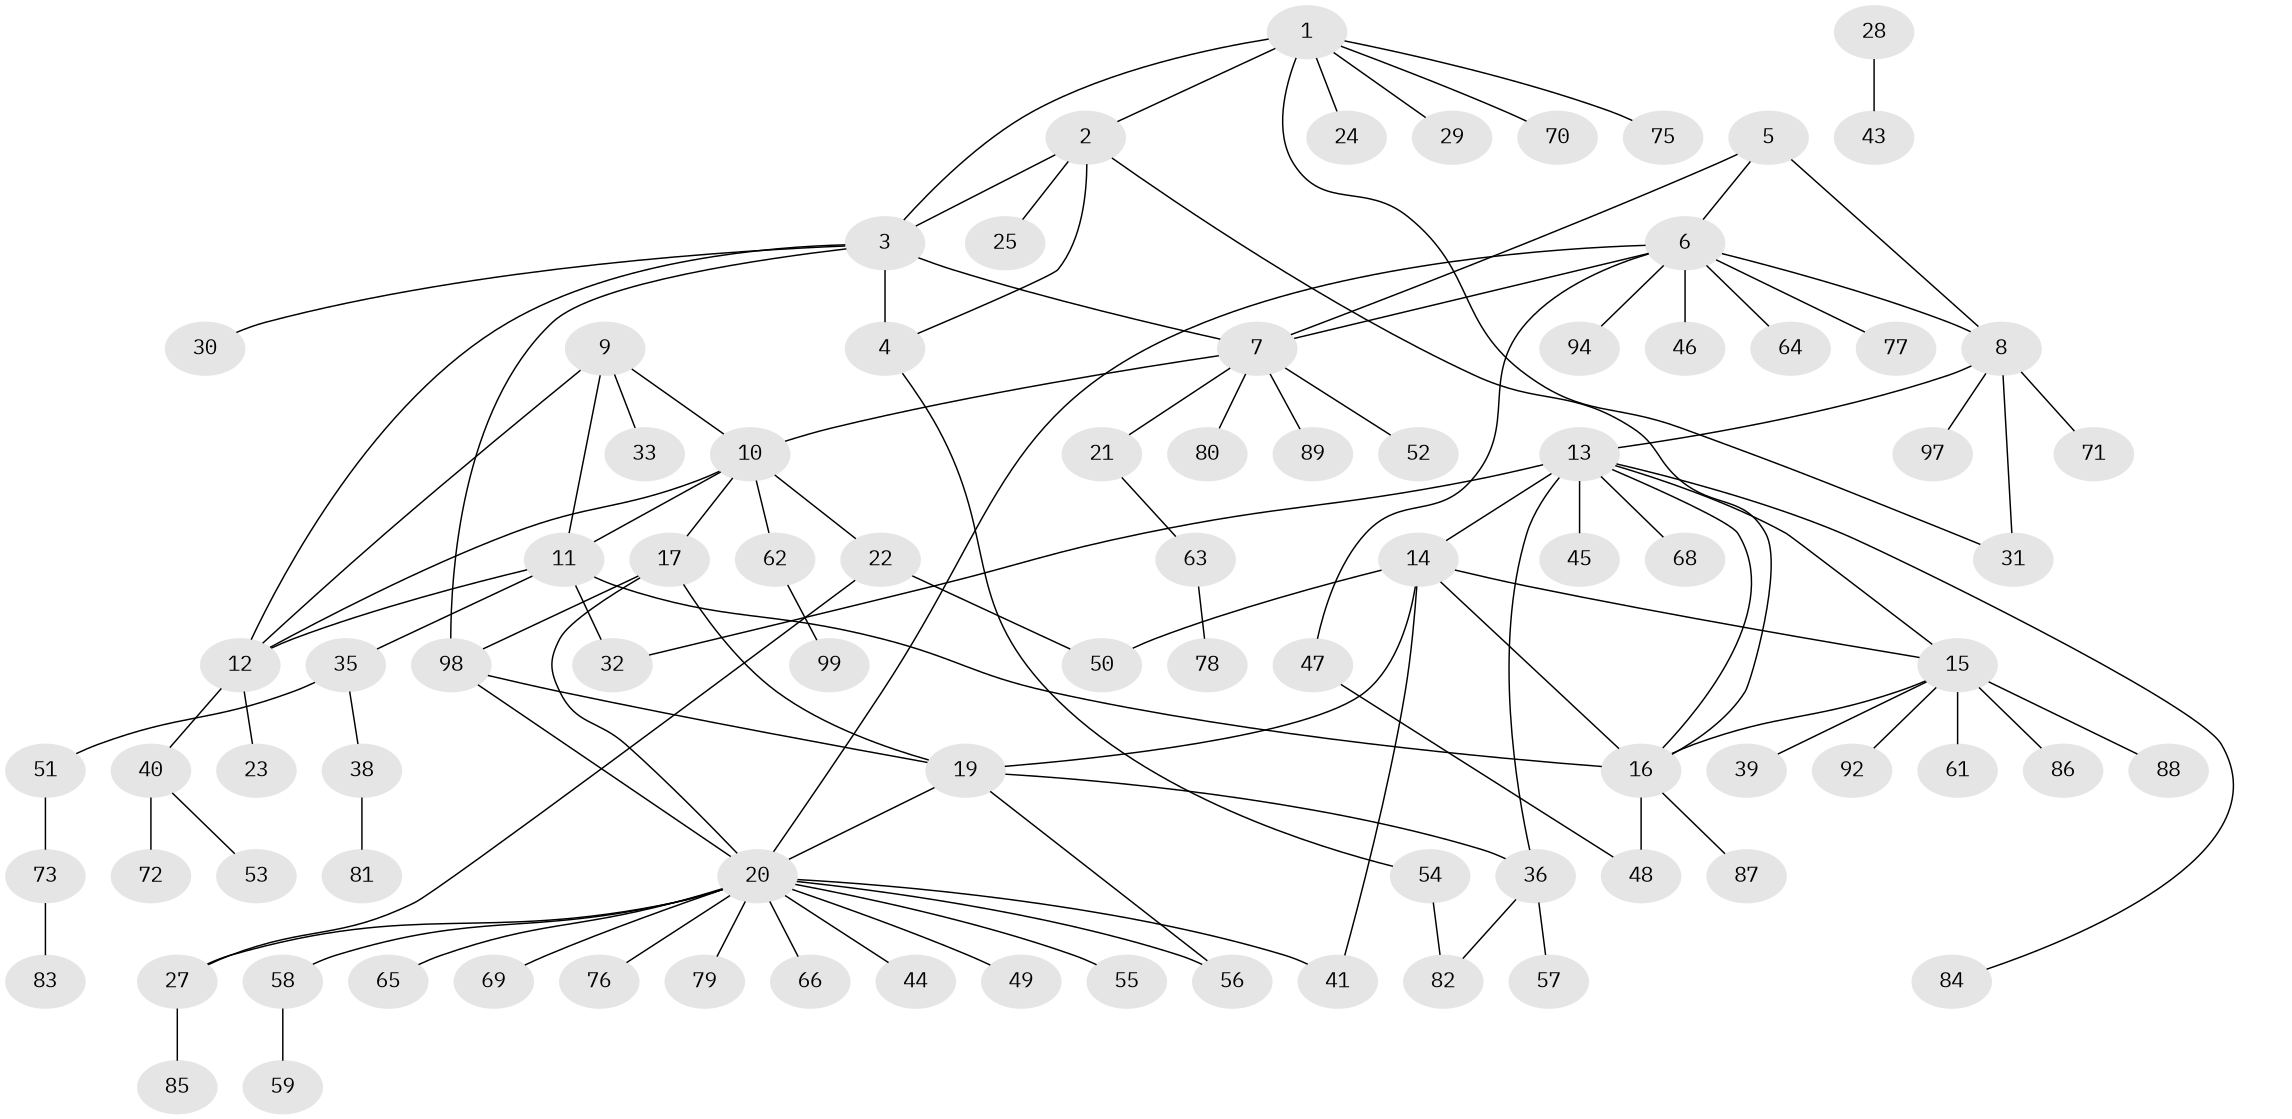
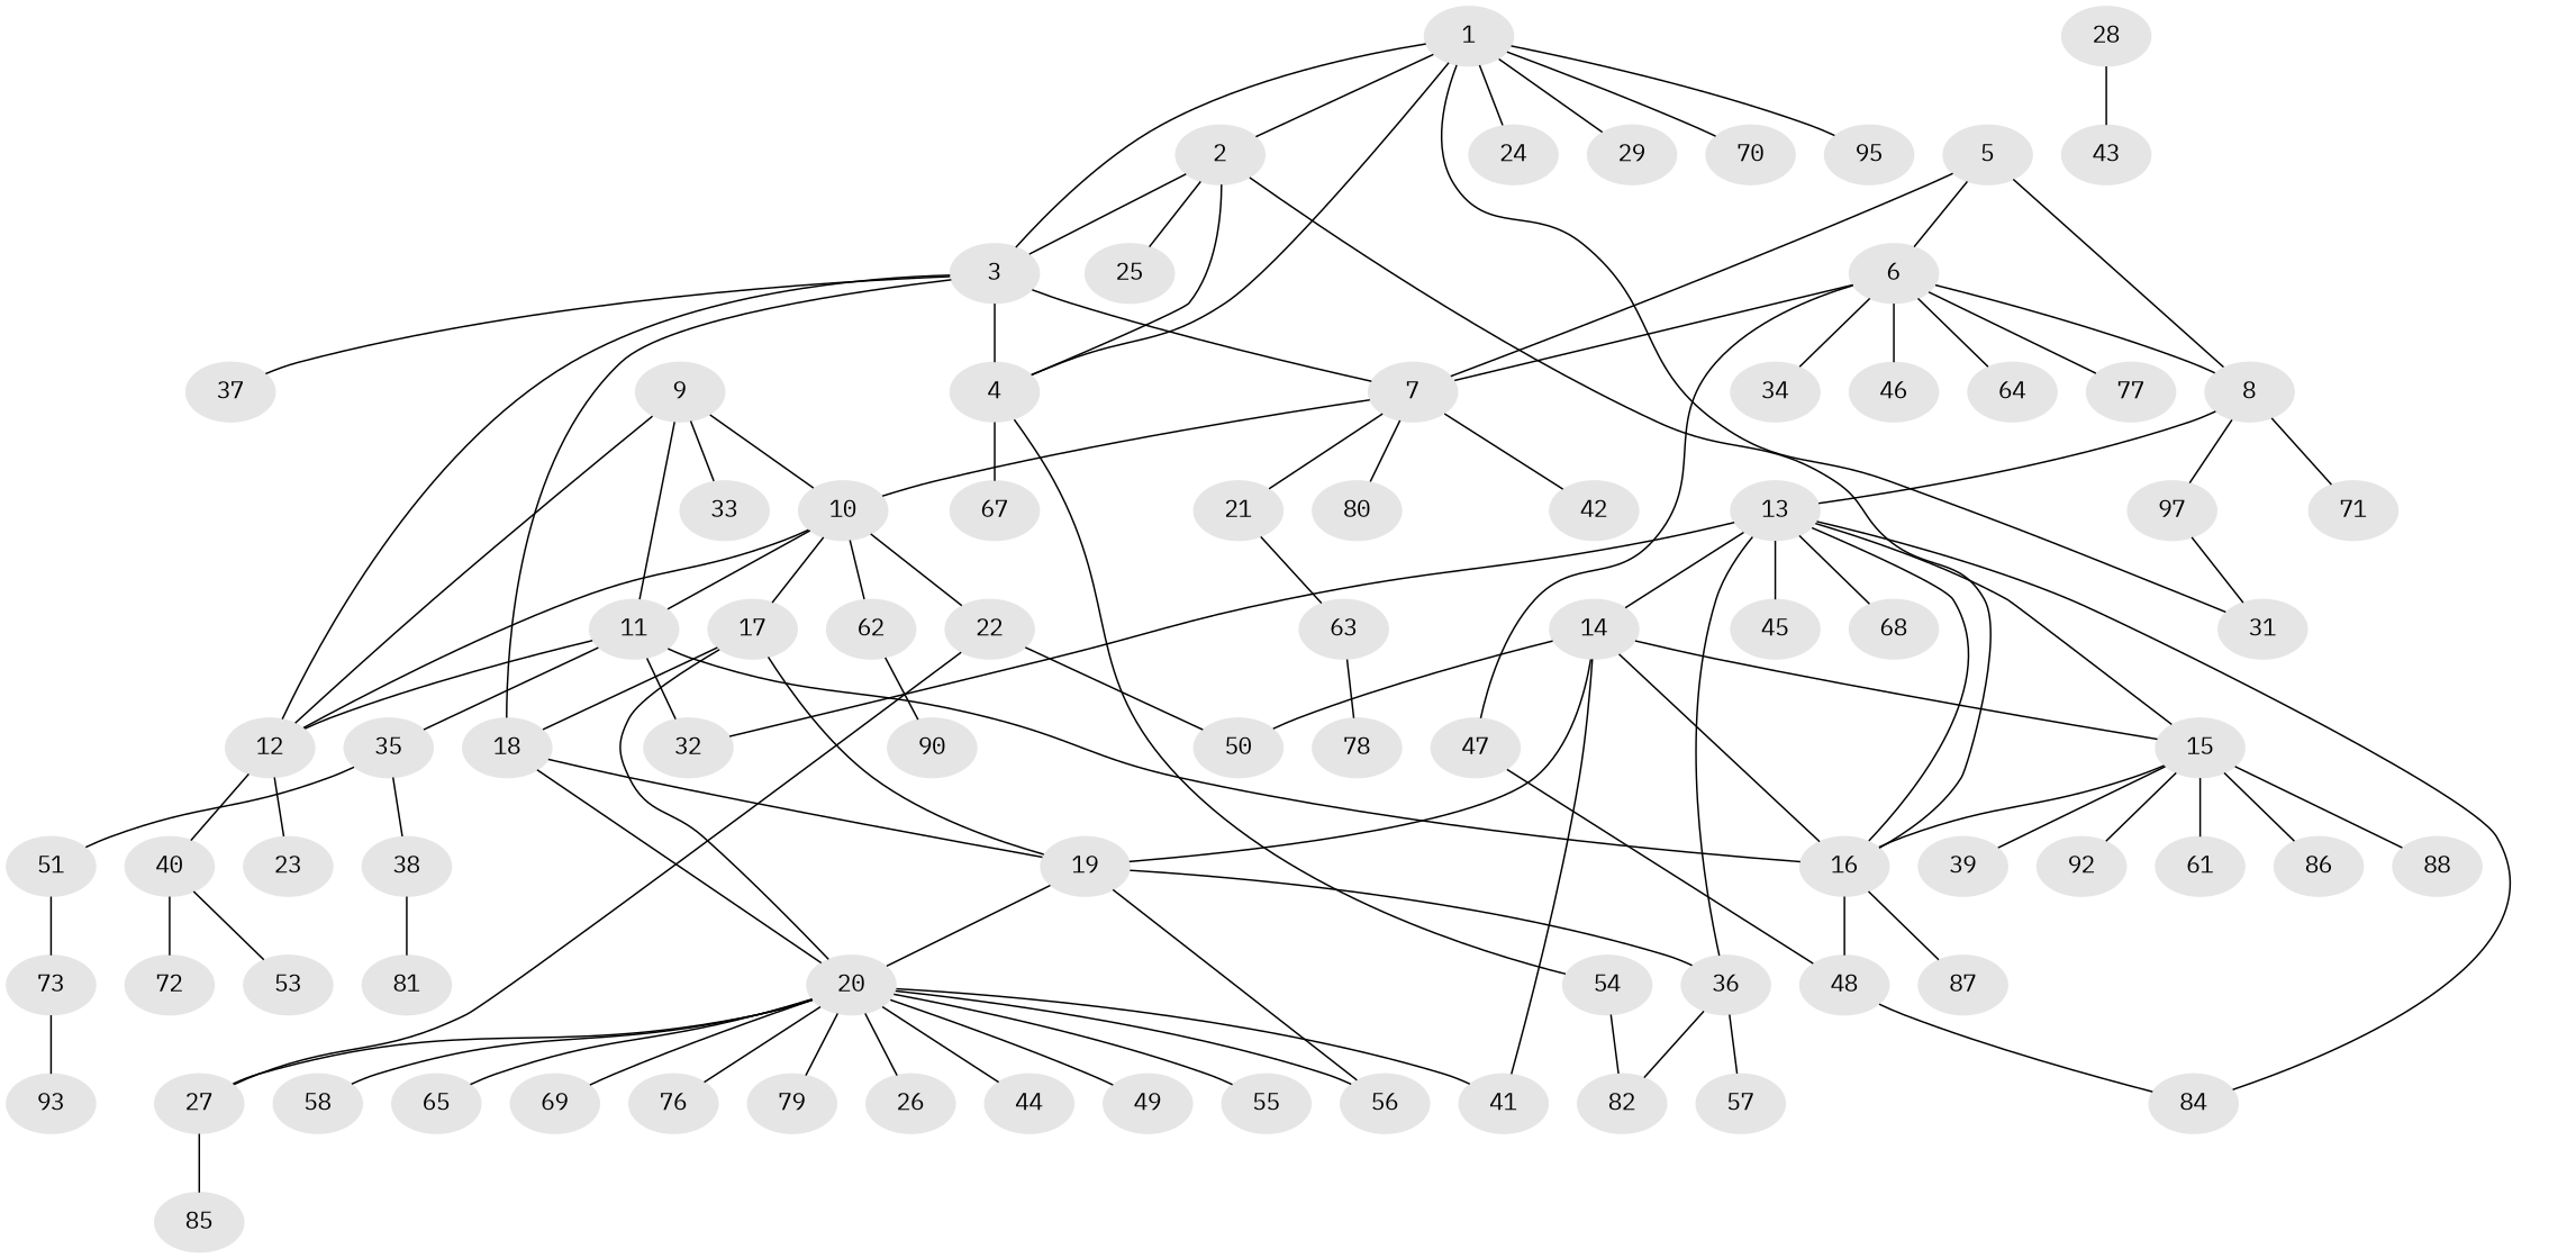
  graph {
    fontname="IBM Plex Mono"
    node [color=gray90 fontname="IBM Plex Mono" style=filled]
    edge [fontname="IBM Plex Mono"]
    1
    2
    3
    4
    24
    29
    31
    70
-   75
+   75 [label=95]
    16
    25
    7
    12
-   18 [label=98]
-   30
+   18
+   30 [label=37]
    54
+   67
    48
    87
    10
    21
-   52
+   52 [label=42]
    80
-   89
    23
    40
    20
    19
    82
    5
    6
    8
-   34 [label=94]
+   34
    46
    47
    64
    77
    13
    n39 [label=97]
    71
    41
    56
-   26 [label=66]
+   26
    27
    44
    49
    55
    58
    65
    69
    76
    79
    11
    17
    22
    62
    63
    32
    14
    15
    36
    45
    68
    84
    9
    33
    35
    50
-   90 [label=99]
+   90
    38
    51
    53
    72
    39
    n75 [label=92]
    61
    86
    88
    57
    85
    28
    43
-   59
    78
    81
    73
-   83
+   83 [label=93]
    1 -- 2
    1 -- 3
+   1 -- 4
    1 -- 24
    1 -- 29
    1 -- 31
    1 -- 70
    1 -- 75
    2 -- 3
    2 -- 4
    2 -- 16
    2 -- 25
    3 -- 4
    3 -- 7
    3 -- 12
    3 -- 18
    3 -- 30
    4 -- 54
+   4 -- 67
    16 -- 48
    16 -- 87
    7 -- 10
    7 -- 21
    7 -- 52
    7 -- 80
-   7 -- 89
    12 -- 23
    12 -- 40
    18 -- 20
    18 -- 19
    54 -- 82
+   48 -- 84
    10 -- 12
    10 -- 11
    10 -- 17
    10 -- 22
    10 -- 62
    21 -- 63
    40 -- 53
    40 -- 72
    20 -- 41
    20 -- 56
    20 -- 26
    20 -- 27
    20 -- 44
    20 -- 49
    20 -- 55
    20 -- 58
    20 -- 65
    20 -- 69
    20 -- 76
    20 -- 79
    19 -- 20
    19 -- 56
    19 -- 36
    5 -- 7
    5 -- 6
    5 -- 8
    6 -- 7
-   6 -- 20
    6 -- 8
    6 -- 34
    6 -- 46
    6 -- 47
    6 -- 64
    6 -- 77
-   8 -- 31
+   n39 -- 31
    8 -- 13
    8 -- n39
    8 -- 71
    47 -- 48
    13 -- 16
    13 -- 32
    13 -- 14
    13 -- 15
    13 -- 36
    13 -- 45
    13 -- 68
    13 -- 84
    27 -- 85
-   58 -- 59
    11 -- 16
    11 -- 12
    11 -- 32
    11 -- 35
    17 -- 18
    17 -- 20
    17 -- 19
    22 -- 27
    22 -- 50
    62 -- 90
    63 -- 78
    14 -- 16
    14 -- 19
    14 -- 41
    14 -- 15
    14 -- 50
    15 -- 16
    15 -- 39
    15 -- n75
    15 -- 61
    15 -- 86
    15 -- 88
    36 -- 82
    36 -- 57
    9 -- 12
    9 -- 10
    9 -- 11
    9 -- 33
    35 -- 38
    35 -- 51
    38 -- 81
    51 -- 73
    28 -- 43
    73 -- 83
  }
